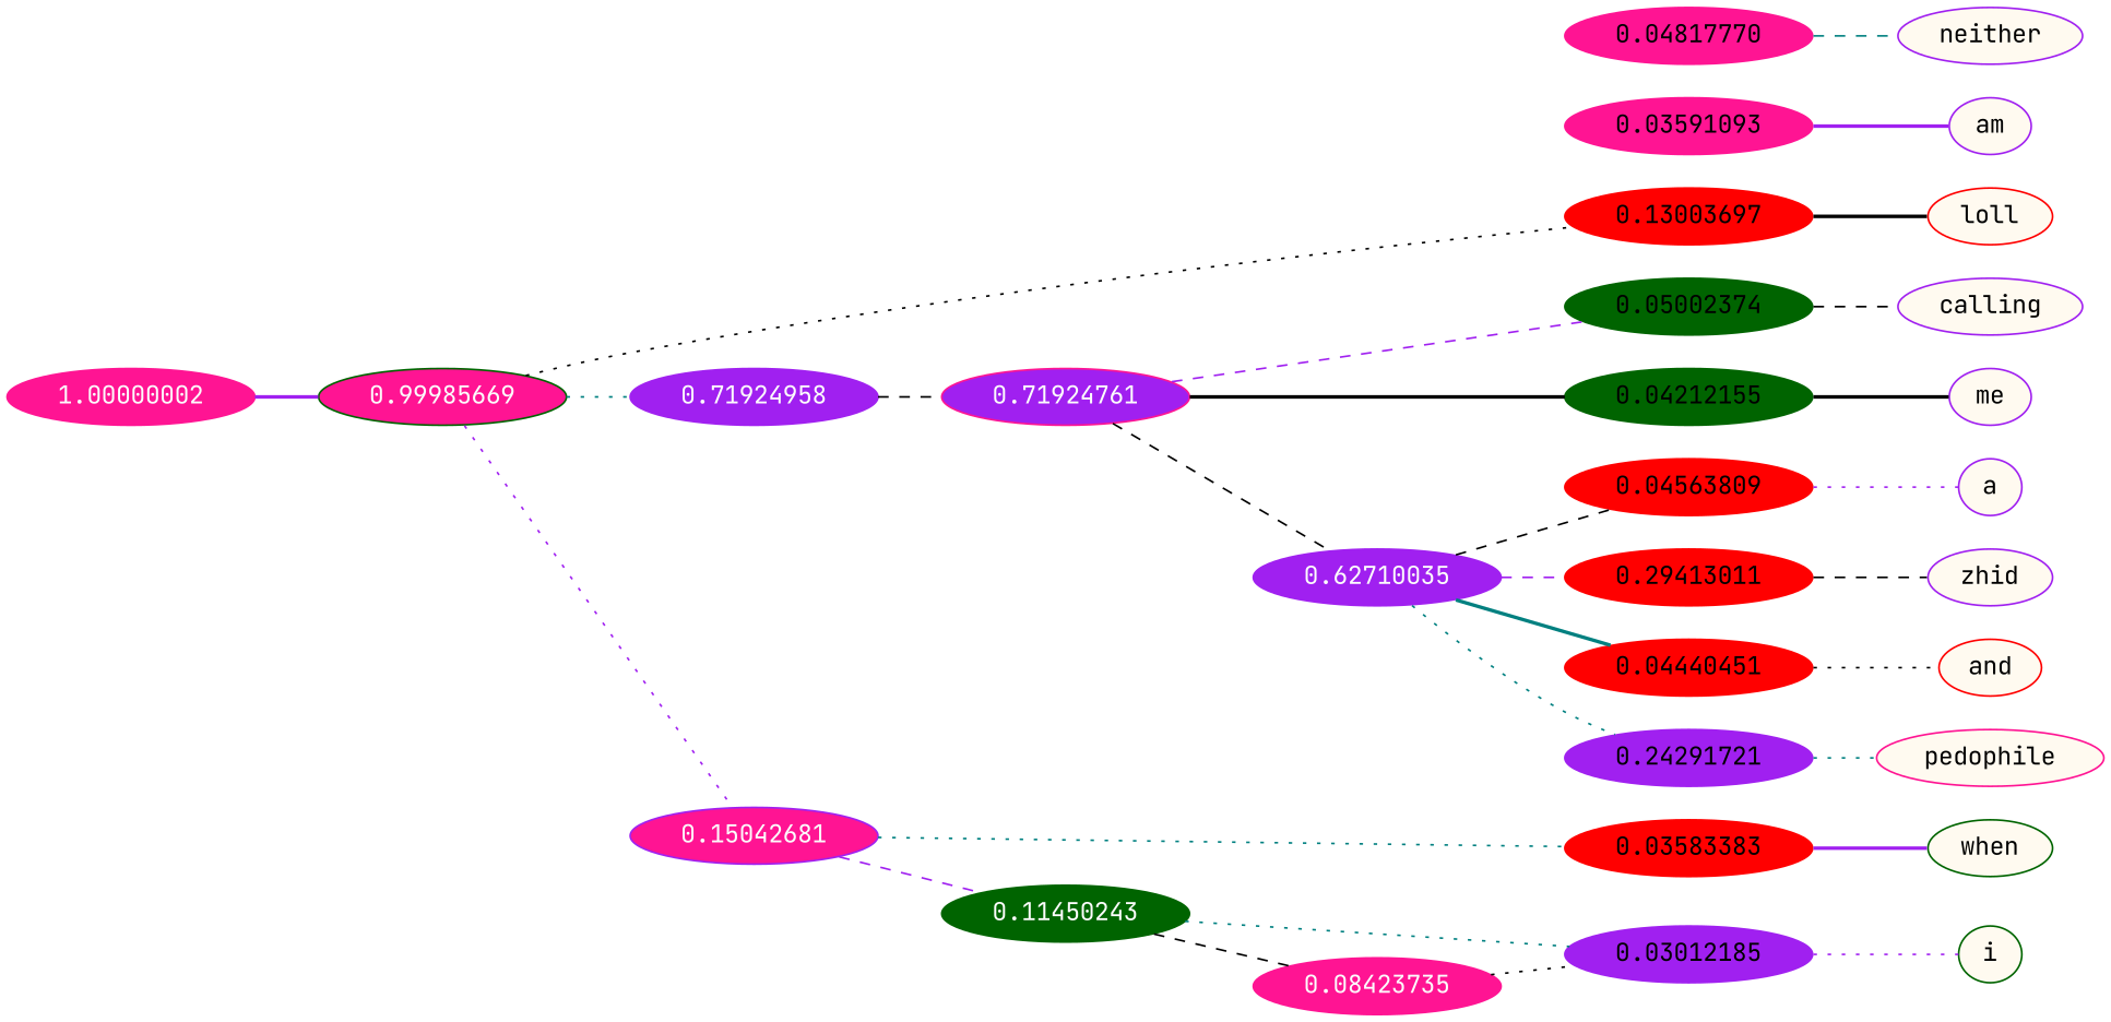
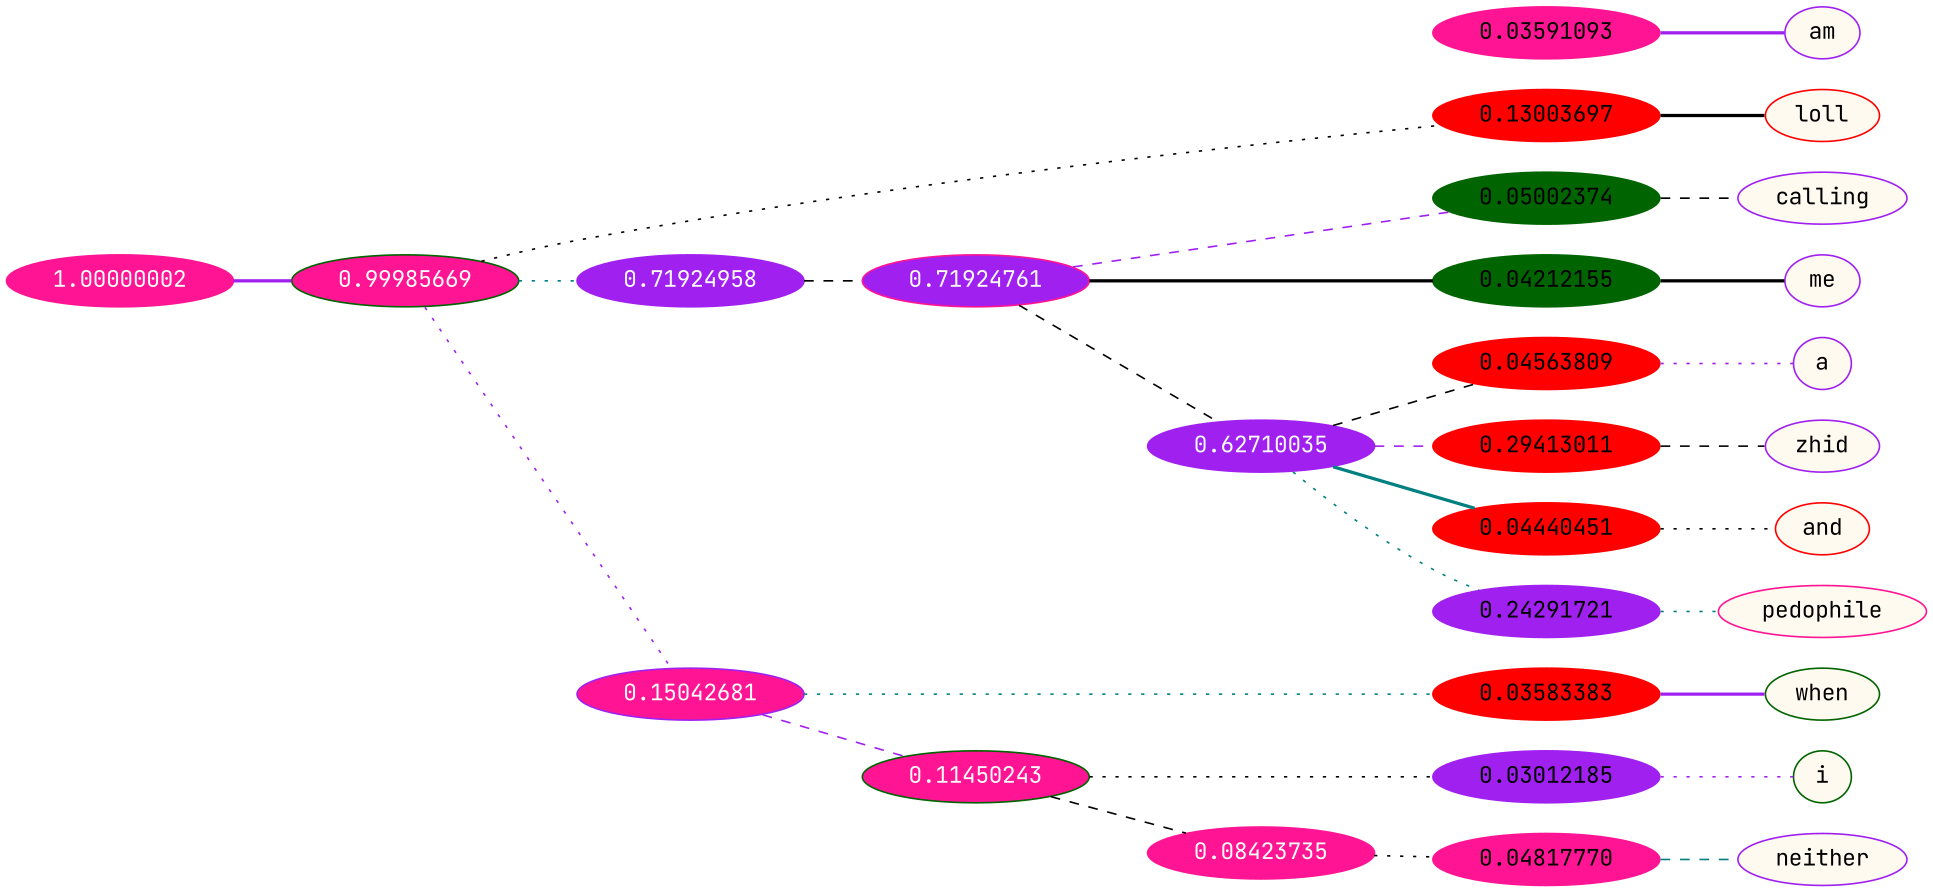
  graph {
    fontname="JetBrains Mono"
    rankdir=LR
    node [color=purple fontname="JetBrains Mono" format=png nodesep=0.001 ordering=out overlap_scaling=0.01 ranksep=0.001 style=filled]
    edge [color=black fontname="JetBrains Mono" style=dotted]
    n1 [color=red fillcolor=floralwhite height=0.15 label=loll style="filled,solid" width=0.15]
    n2 [fillcolor=floralwhite height=0.15 label=calling style="filled,solid" width=0.15]
    n3 [fillcolor=floralwhite height=0.15 label=me style="filled,solid" width=0.15]
    n4 [fillcolor=floralwhite height=0.15 label=a style="filled,solid" width=0.15]
    n5 [fillcolor=floralwhite height=0.15 label=zhid style="filled,solid" width=0.15]
    n6 [color=red fillcolor=floralwhite height=0.15 label=and style="filled,solid" width=0.15]
    n7 [color=deeppink fillcolor=floralwhite height=0.15 label=pedophile style="filled,solid" width=0.15]
    n8 [color=darkgreen fillcolor=floralwhite height=0.15 label=when style="filled,solid" width=0.15]
    n9 [color=darkgreen fillcolor=floralwhite height=0.15 label=i style="filled,solid" width=0.15]
    n10 [fillcolor=floralwhite height=0.15 label=am style="filled,solid" width=0.15]
    n11 [fillcolor=floralwhite height=0.15 label=neither style="filled,solid" width=0.15]
    n12 [color=red fontcolor=black height=0.15 label=0.13003697 width=0.15]
    n13 [color=darkgreen fontcolor=black height=0.15 label=0.05002374 width=0.15]
    n14 [color=darkgreen fontcolor=black height=0.15 label=0.04212155 width=0.15]
    n15 [color=red fontcolor=black height=0.15 label=0.04563809 width=0.15]
    n16 [color=red fontcolor=black height=0.15 label=0.29413011 width=0.15]
    n17 [color=red fontcolor=black height=0.15 label=0.04440451 width=0.15]
    n18 [fontcolor=black height=0.15 label=0.24291721 width=0.15]
    n19 [color=red fontcolor=black height=0.15 label=0.03583383 width=0.15]
    n20 [fontcolor=black height=0.15 label=0.03012185 width=0.15]
    n21 [color=deeppink fontcolor=black height=0.15 label=0.03591093 width=0.15]
    n22 [color=deeppink fontcolor=black height=0.15 label=0.04817770 width=0.15]
    n23 [color=deeppink fontcolor=grey99 height=0.15 label=1.00000002 width=0.15]
    n24 [color=darkgreen fillcolor=deeppink fontcolor=grey99 height=0.15 label=0.99985669 width=0.15]
    n25 [fontcolor=grey99 height=0.15 label=0.71924958 width=0.15]
    n26 [fillcolor=deeppink fontcolor=grey99 height=0.15 label=0.15042681 width=0.15]
    n27 [color=deeppink fillcolor=purple fontcolor=grey99 height=0.15 label=0.71924761 width=0.15]
-   n28 [color=darkgreen fontcolor=grey99 height=0.15 label=0.11450243 width=0.15]
+   n28 [color=darkgreen fontcolor=grey99 height=0.15 label=0.11450243 width=0.15 fillcolor=deeppink]
    n29 [fontcolor=grey99 height=0.15 label=0.62710035 width=0.15]
    n30 [color=deeppink fontcolor=grey99 height=0.15 label=0.08423735 width=0.15]
    subgraph sub_1 {
      rank=same
      n1
      n2
      n3
      n4
      n5
      n6
      n7
      n8
      n9
      n10
      n11
    }
    subgraph sub_2 {
      rank=same
      n12
      n13
      n14
      n15
      n16
      n17
      n18
      n19
      n20
      n21
      n22
    }
    n12 -- n1 [style=bold]
    n13 -- n2 [style=dashed]
    n14 -- n3 [style=bold]
    n15 -- n4 [color=purple]
    n16 -- n5 [style=dashed]
    n17 -- n6
    n18 -- n7 [color=teal]
    n19 -- n8 [color=purple style=bold]
    n20 -- n9 [color=purple]
    n21 -- n10 [color=purple style=bold]
    n22 -- n11 [color=teal style=dashed]
    n23 -- n24 [color=purple style=bold]
    n24 -- n12
    n24 -- n25 [color=teal]
    n24 -- n26 [color=purple]
    n25 -- n27 [style=dashed]
    n26 -- n19 [color=teal]
    n26 -- n28 [color=purple style=dashed]
    n27 -- n13 [color=purple style=dashed]
    n27 -- n14 [style=bold]
    n27 -- n29 [style=dashed]
-   n28 -- n20 [color=teal]
+   n28 -- n20
    n28 -- n30 [style=dashed]
    n29 -- n15 [style=dashed]
    n29 -- n16 [color=purple style=dashed]
    n29 -- n17 [color=teal style=bold]
    n29 -- n18 [color=teal]
-   n30 -- n20
+   n30 -- n22
  }
